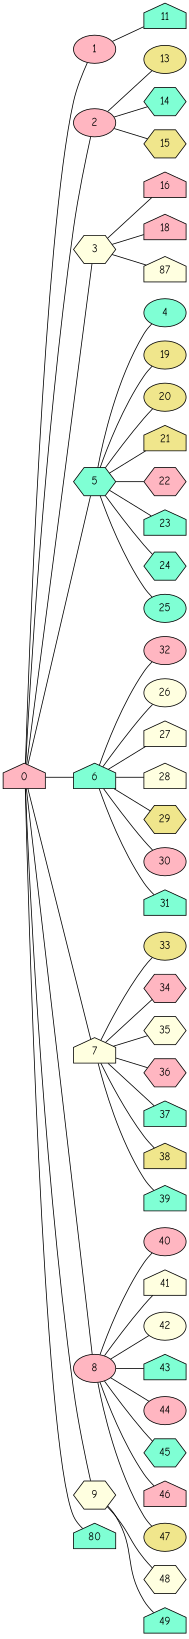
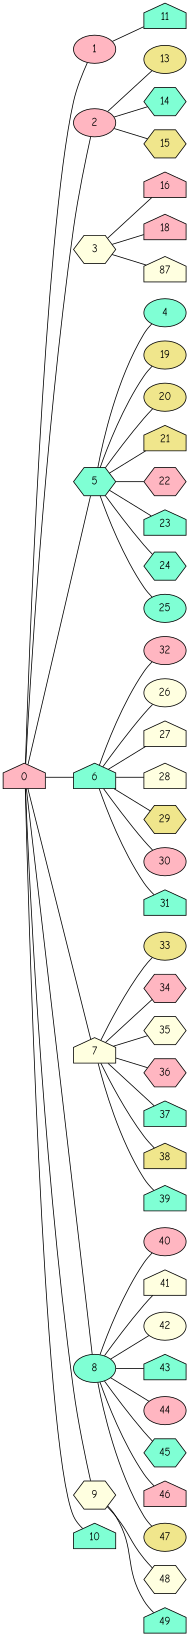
  graph {
    fontname="Comic Neue"
    rankdir=LR
    node [fillcolor=aquamarine fontname="Comic Neue" shape=house style=filled]
    edge [fontname="Comic Neue"]
    0 [fillcolor=lightpink]
    1 [fillcolor=lightpink shape=ellipse]
    2 [fillcolor=lightpink shape=ellipse]
    3 [fillcolor=lightyellow shape=hexagon]
    5 [shape=hexagon]
    6
    7 [fillcolor=lightyellow]
-   8 [fillcolor=lightpink shape=ellipse]
+   8 [shape=ellipse]
    9 [fillcolor=lightyellow shape=hexagon]
-   10 [label=80]
+   10
    11
    13 [fillcolor=khaki shape=ellipse]
    14 [shape=hexagon]
    15 [fillcolor=khaki shape=hexagon]
    16 [fillcolor=lightpink]
    18 [fillcolor=lightpink]
    n17 [fillcolor=lightyellow label=87]
    4 [shape=ellipse]
    19 [fillcolor=khaki shape=ellipse]
    20 [fillcolor=khaki shape=ellipse]
    21 [fillcolor=khaki]
    22 [fillcolor=lightpink shape=hexagon]
    23
    24 [shape=hexagon]
    25 [shape=ellipse]
    32 [fillcolor=lightpink shape=ellipse]
    26 [fillcolor=lightyellow shape=ellipse]
    27 [fillcolor=lightyellow]
    28 [fillcolor=lightyellow]
    29 [fillcolor=khaki shape=hexagon]
    30 [fillcolor=lightpink shape=ellipse]
    31
    33 [fillcolor=khaki shape=ellipse]
    34 [fillcolor=lightpink shape=hexagon]
    35 [fillcolor=lightyellow shape=hexagon]
    36 [fillcolor=lightpink shape=hexagon]
    37
    38 [fillcolor=khaki]
    39
    40 [fillcolor=lightpink shape=ellipse]
    41 [fillcolor=lightyellow]
    42 [fillcolor=lightyellow shape=ellipse]
    43
    44 [fillcolor=lightpink shape=ellipse]
    45 [shape=hexagon]
    46 [fillcolor=lightpink]
    47 [fillcolor=khaki shape=ellipse]
    48 [fillcolor=lightyellow shape=hexagon]
    49
    0 -- 1
    0 -- 2
-   0 -- 3
    0 -- 5
    0 -- 6
    0 -- 7
    0 -- 8
    0 -- 9
    0 -- 10
    1 -- 11
    2 -- 13
    2 -- 14
    2 -- 15
    3 -- 16
    3 -- 18
    3 -- n17
    5 -- 4
    5 -- 19
    5 -- 20
    5 -- 21
    5 -- 22
    5 -- 23
    5 -- 24
    5 -- 25
    6 -- 32
    6 -- 26
    6 -- 27
    6 -- 28
    6 -- 29
    6 -- 30
    6 -- 31
    7 -- 33
    7 -- 34
    7 -- 35
    7 -- 36
    7 -- 37
    7 -- 38
    7 -- 39
    8 -- 40
    8 -- 41
    8 -- 42
    8 -- 43
    8 -- 44
    8 -- 45
    8 -- 46
    8 -- 47
    9 -- 48
    9 -- 49
  }
